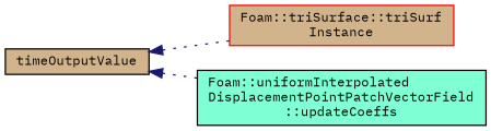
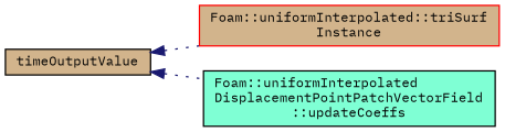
  digraph {
    rankdir=LR
    fontname="IBM Plex Mono"
    node [color=black fillcolor=tan fontname="IBM Plex Mono" fontsize=10 shape=box style=filled]
    edge [color=midnightblue dir=back fontname="IBM Plex Mono" fontsize=10 labelfontname=FreeSans labelfontsize=10 style=dotted]
    n1 [fontcolor=black height=0.2 label=timeOutputValue width=0.4]
-   n2 [color=red height=0.2 label="Foam::triSurface::triSurf\lInstance" width=0.4]
+   n2 [color=red height=0.2 label="Foam::uniformInterpolated::triSurf\lInstance" width=0.4]
    n3 [height=0.2 label="Foam::uniformInterpolated\lDisplacementPointPatchVectorField\l::updateCoeffs" width=0.4 fillcolor=aquamarine]
    n1 -> n2
    n1 -> n3
  }
